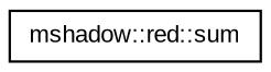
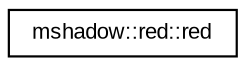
  digraph {
    rankdir=TB
    fontname="Liberation Sans"
-   n1 [color=black fillcolor=white fontname="Liberation Sans" fontsize=10 height=0.2 label="mshadow::red::sum" shape=record style=filled width=0.4]
+   n1 [color=black fillcolor=white fontname="Liberation Sans" fontsize=10 height=0.2 label="mshadow::red::red" shape=record style=filled width=0.4]
  }
